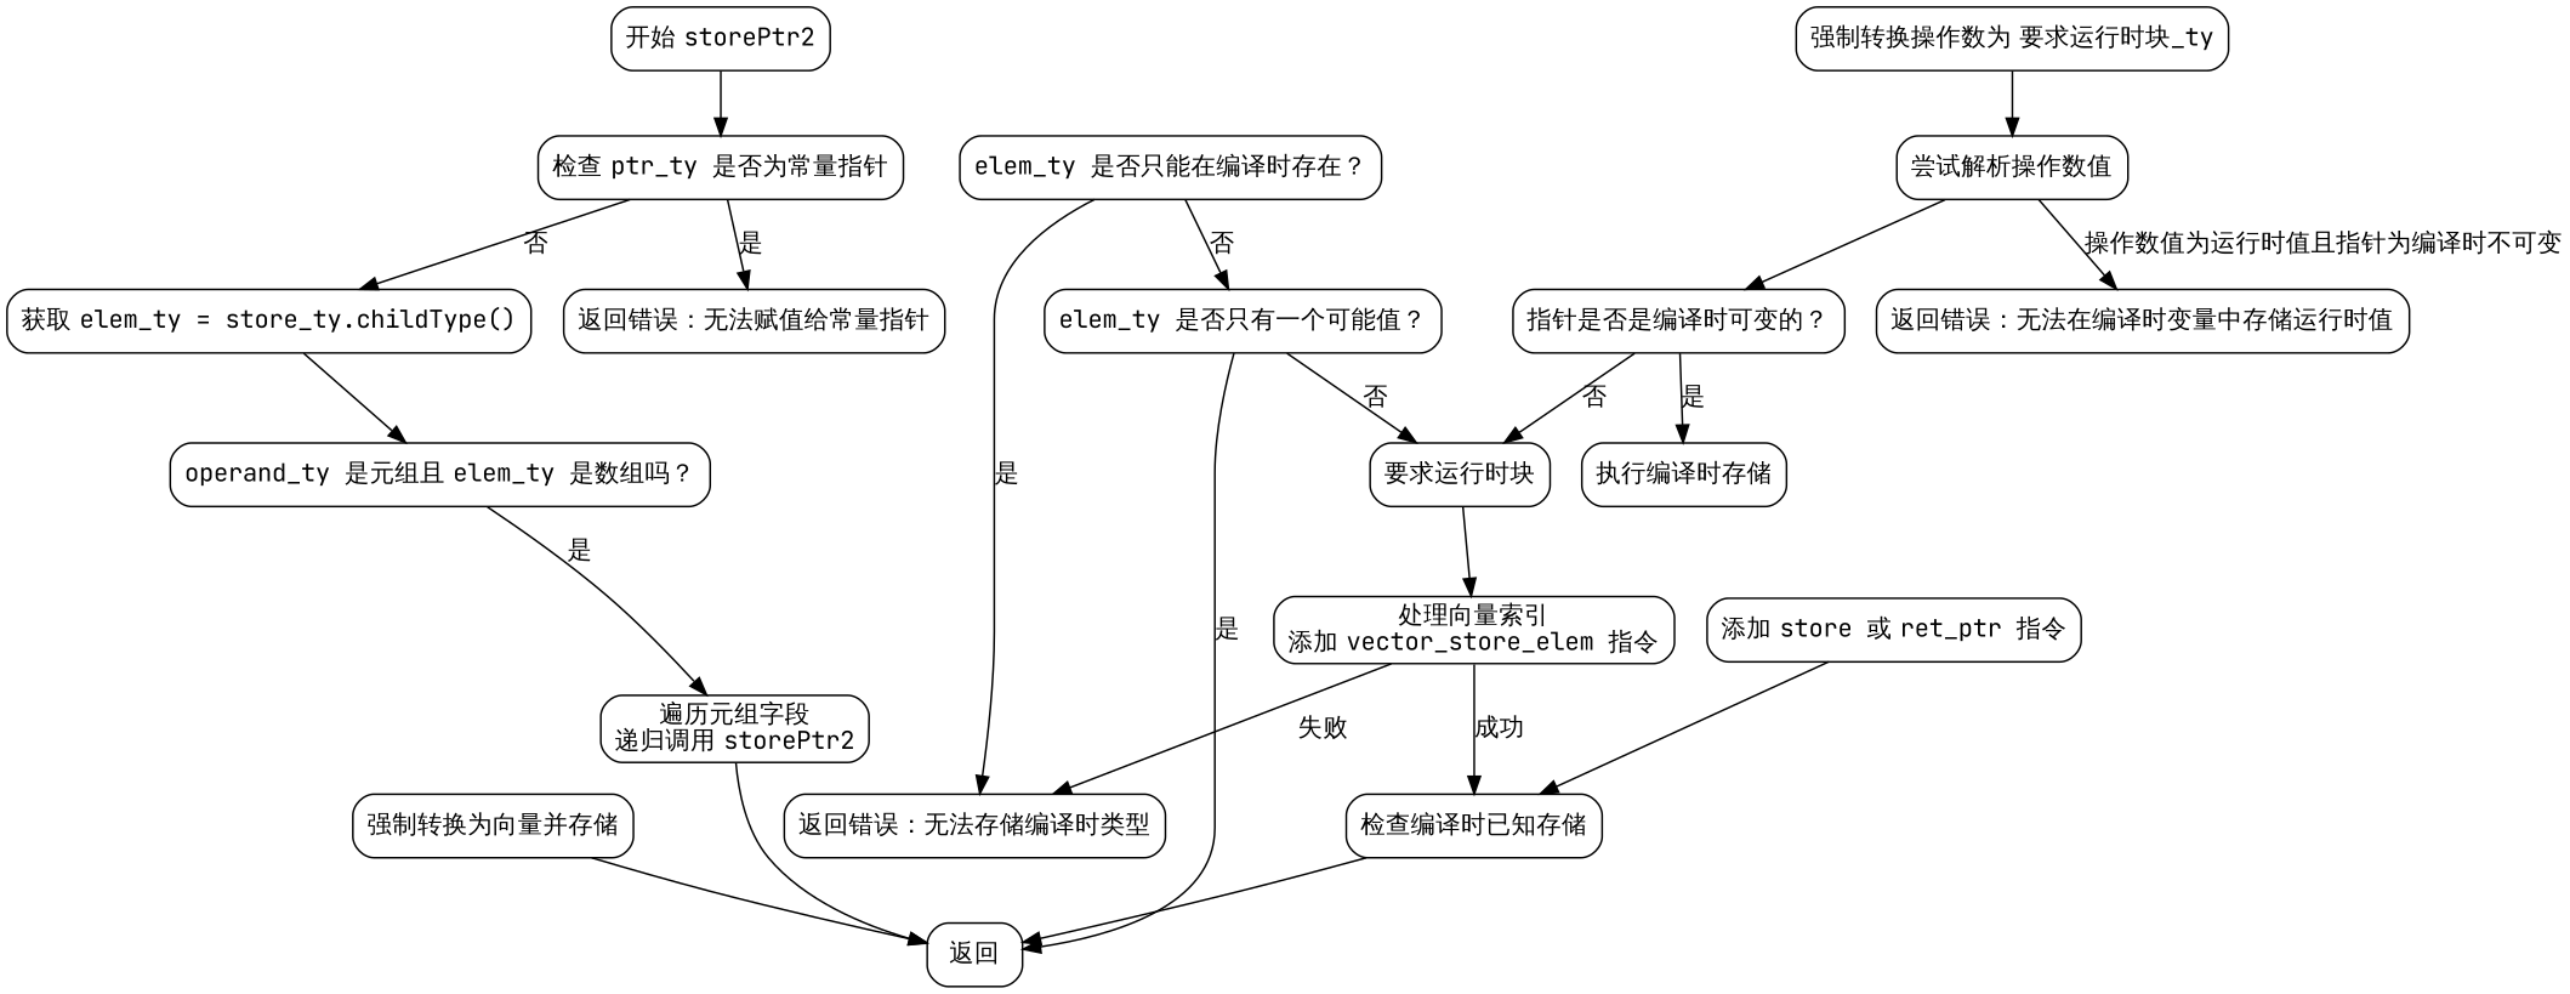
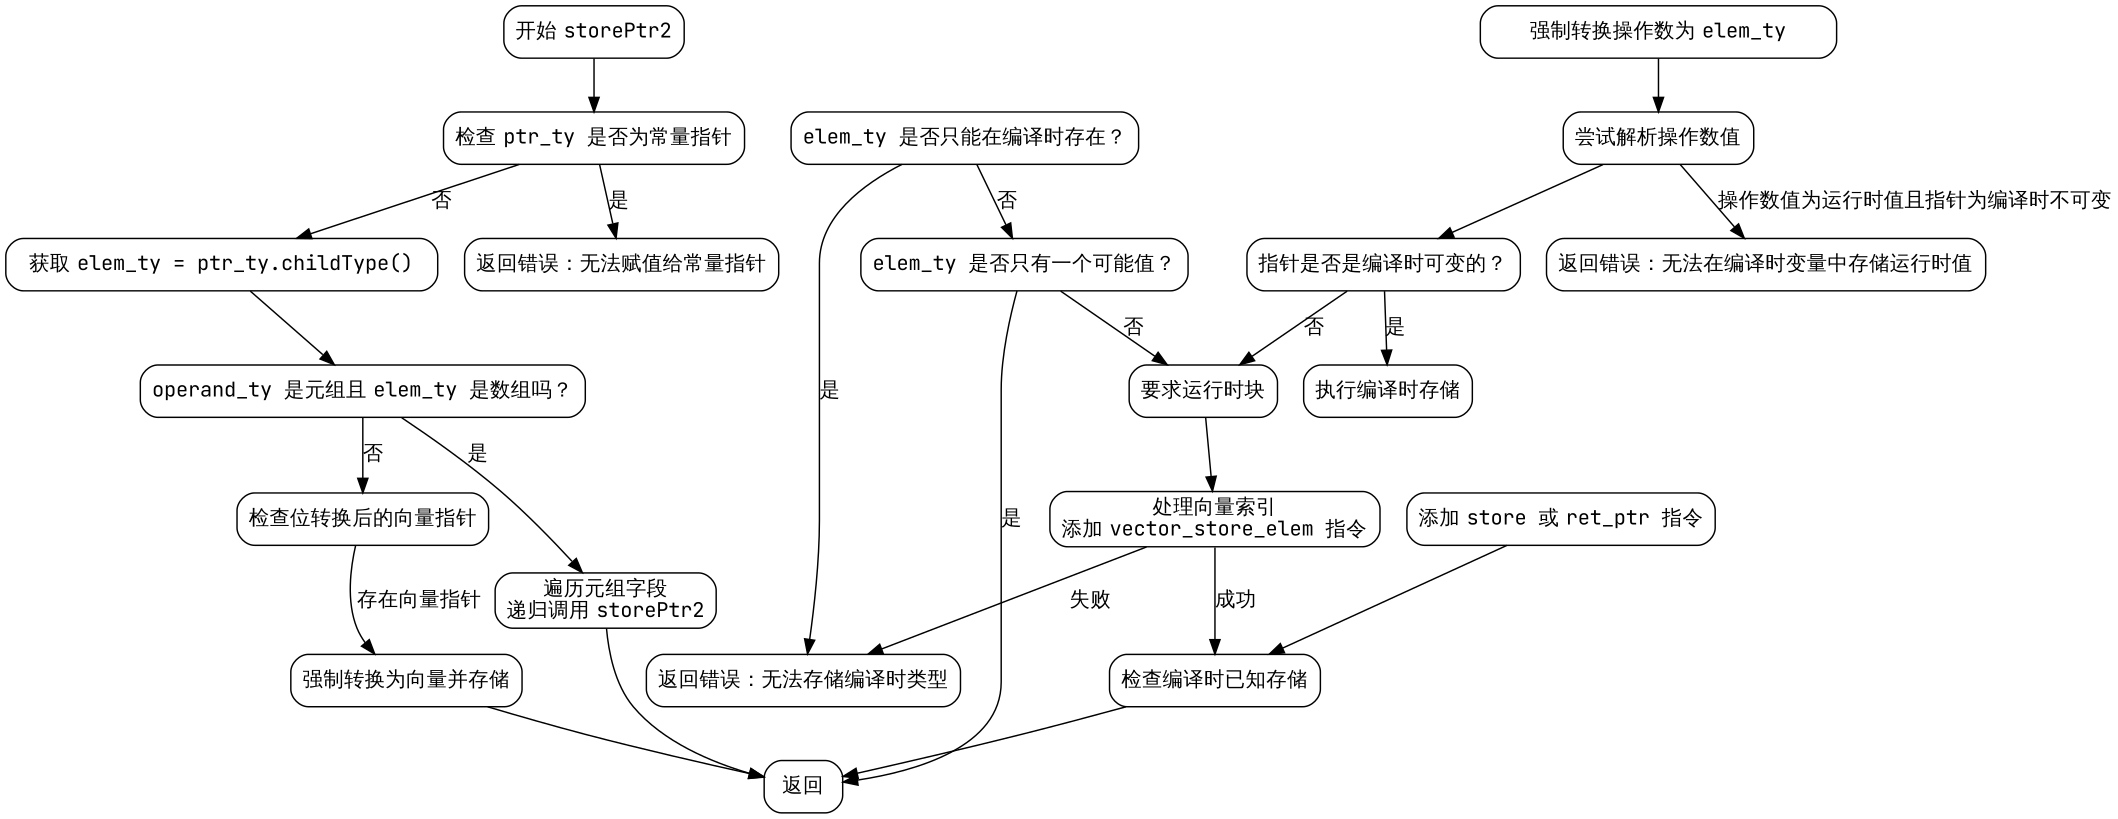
  digraph {
    fontname="JetBrains Mono"
    node [fontname="JetBrains Mono" shape=rectangle style=rounded]
    edge [fontname="JetBrains Mono"]
    n1 [label="开始 storePtr2"]
    n2 [label="检查 ptr_ty 是否为常量指针"]
-   n3 [label="获取 elem_ty = store_ty.childType()"]
+   n3 [label="获取 elem_ty = ptr_ty.childType()"]
    n4 [label="返回错误：无法赋值给常量指针"]
    n5 [label="operand_ty 是元组且 elem_ty 是数组吗？"]
    n6 [label="遍历元组字段\n递归调用 storePtr2"]
+   n7 [label="检查位转换后的向量指针"]
    n8 [label="返回"]
    n9 [label="强制转换为向量并存储"]
-   n10 [label="强制转换操作数为 要求运行时块_ty"]
+   n10 [label="强制转换操作数为 elem_ty"]
    n11 [label="尝试解析操作数值"]
    n12 [label="指针是否是编译时可变的？"]
    n13 [label="返回错误：无法在编译时变量中存储运行时值"]
    n14 [label="执行编译时存储"]
    n15 [label="要求运行时块"]
    n16 [label="处理向量索引\n添加 vector_store_elem 指令"]
    n17 [label="elem_ty 是否只能在编译时存在？"]
    n18 [label="elem_ty 是否只有一个可能值？"]
    n19 [label="返回错误：无法存储编译时类型"]
    n20 [label="检查编译时已知存储"]
    n21 [label="添加 store 或 ret_ptr 指令"]
    n1 -> n2
    n2 -> n3 [label="否"]
    n2 -> n4 [label="是"]
    n3 -> n5
    n5 -> n6 [label="是"]
+   n5 -> n7 [label="否"]
    n6 -> n8
+   n7 -> n9 [label="存在向量指针"]
    n9 -> n8
    n10 -> n11
    n11 -> n12
    n11 -> n13 [label="操作数值为运行时值且指针为编译时不可变"]
    n12 -> n14 [label="是"]
    n12 -> n15 [label="否"]
    n15 -> n16
    n16 -> n19 [label="失败"]
    n16 -> n20 [label="成功"]
    n17 -> n18 [label="否"]
    n17 -> n19 [label="是"]
    n18 -> n8 [label="是"]
    n18 -> n15 [label="否"]
    n20 -> n8
    n21 -> n20
  }
